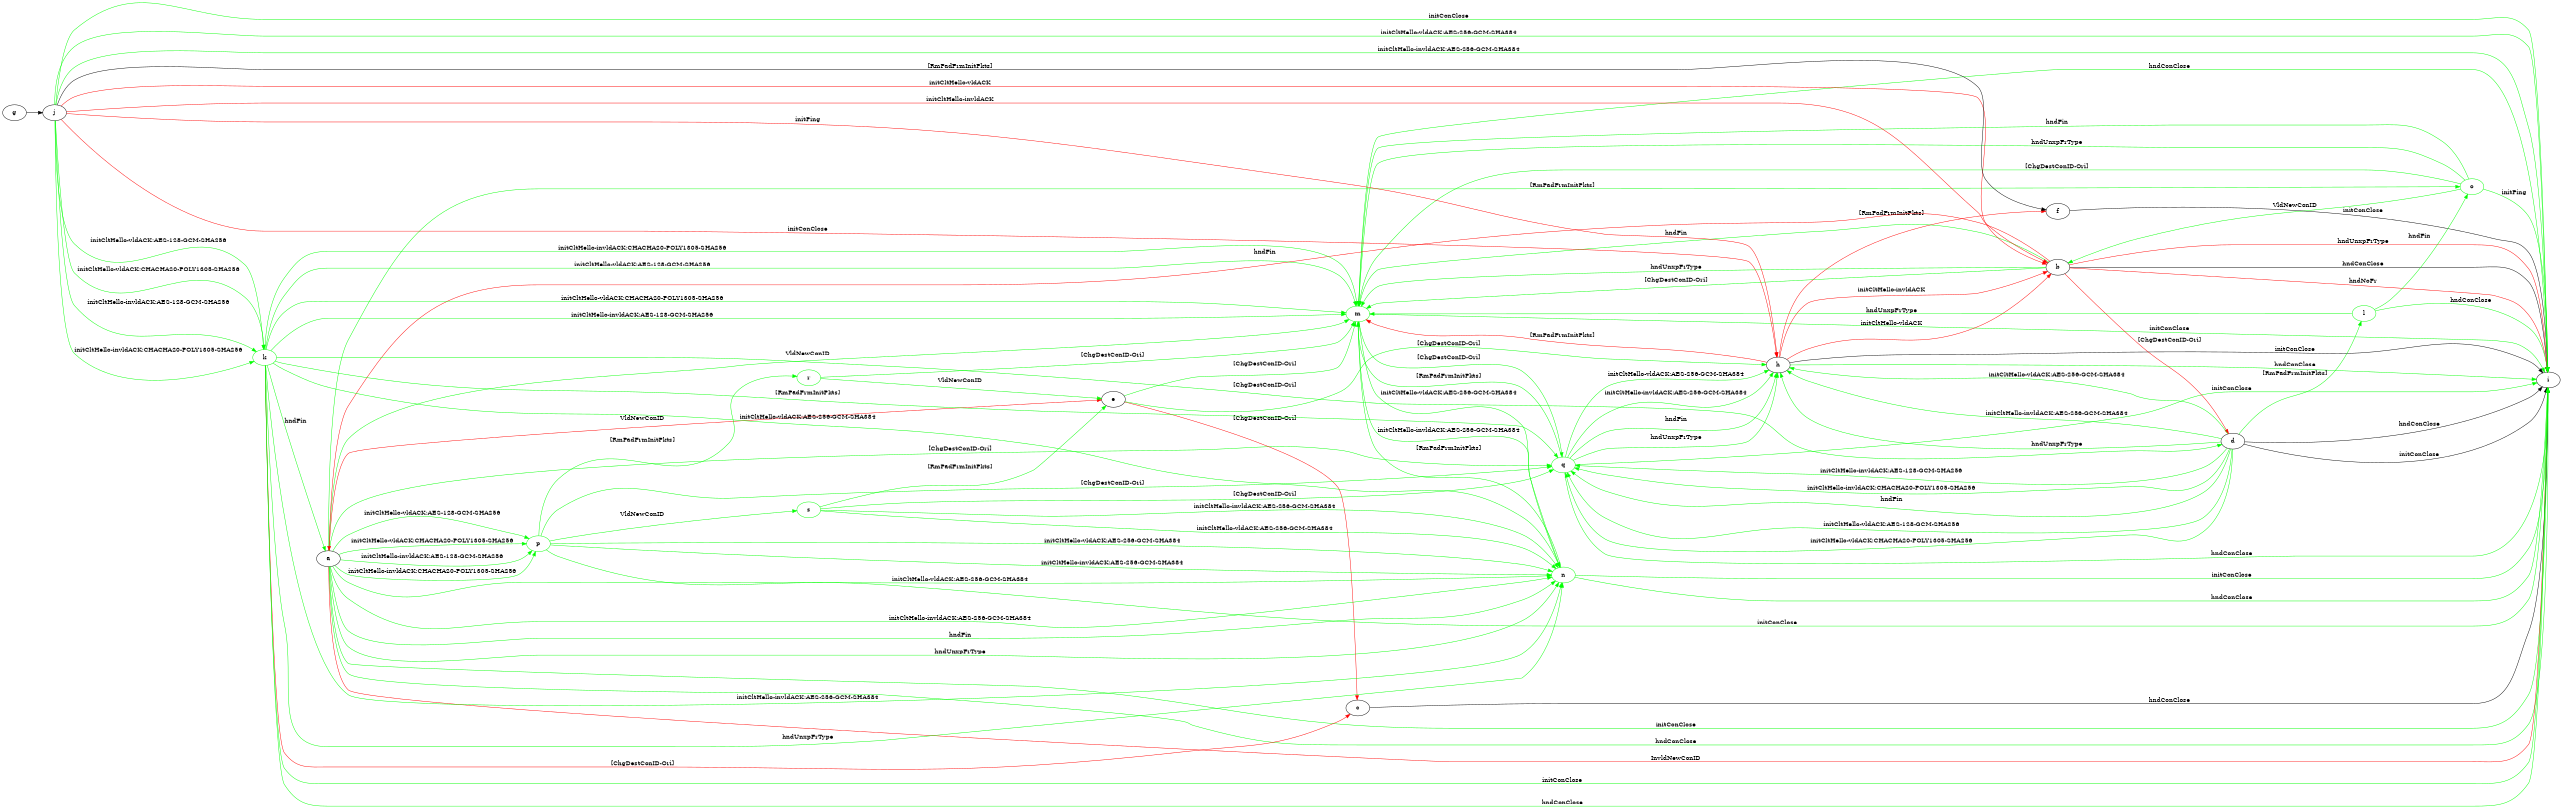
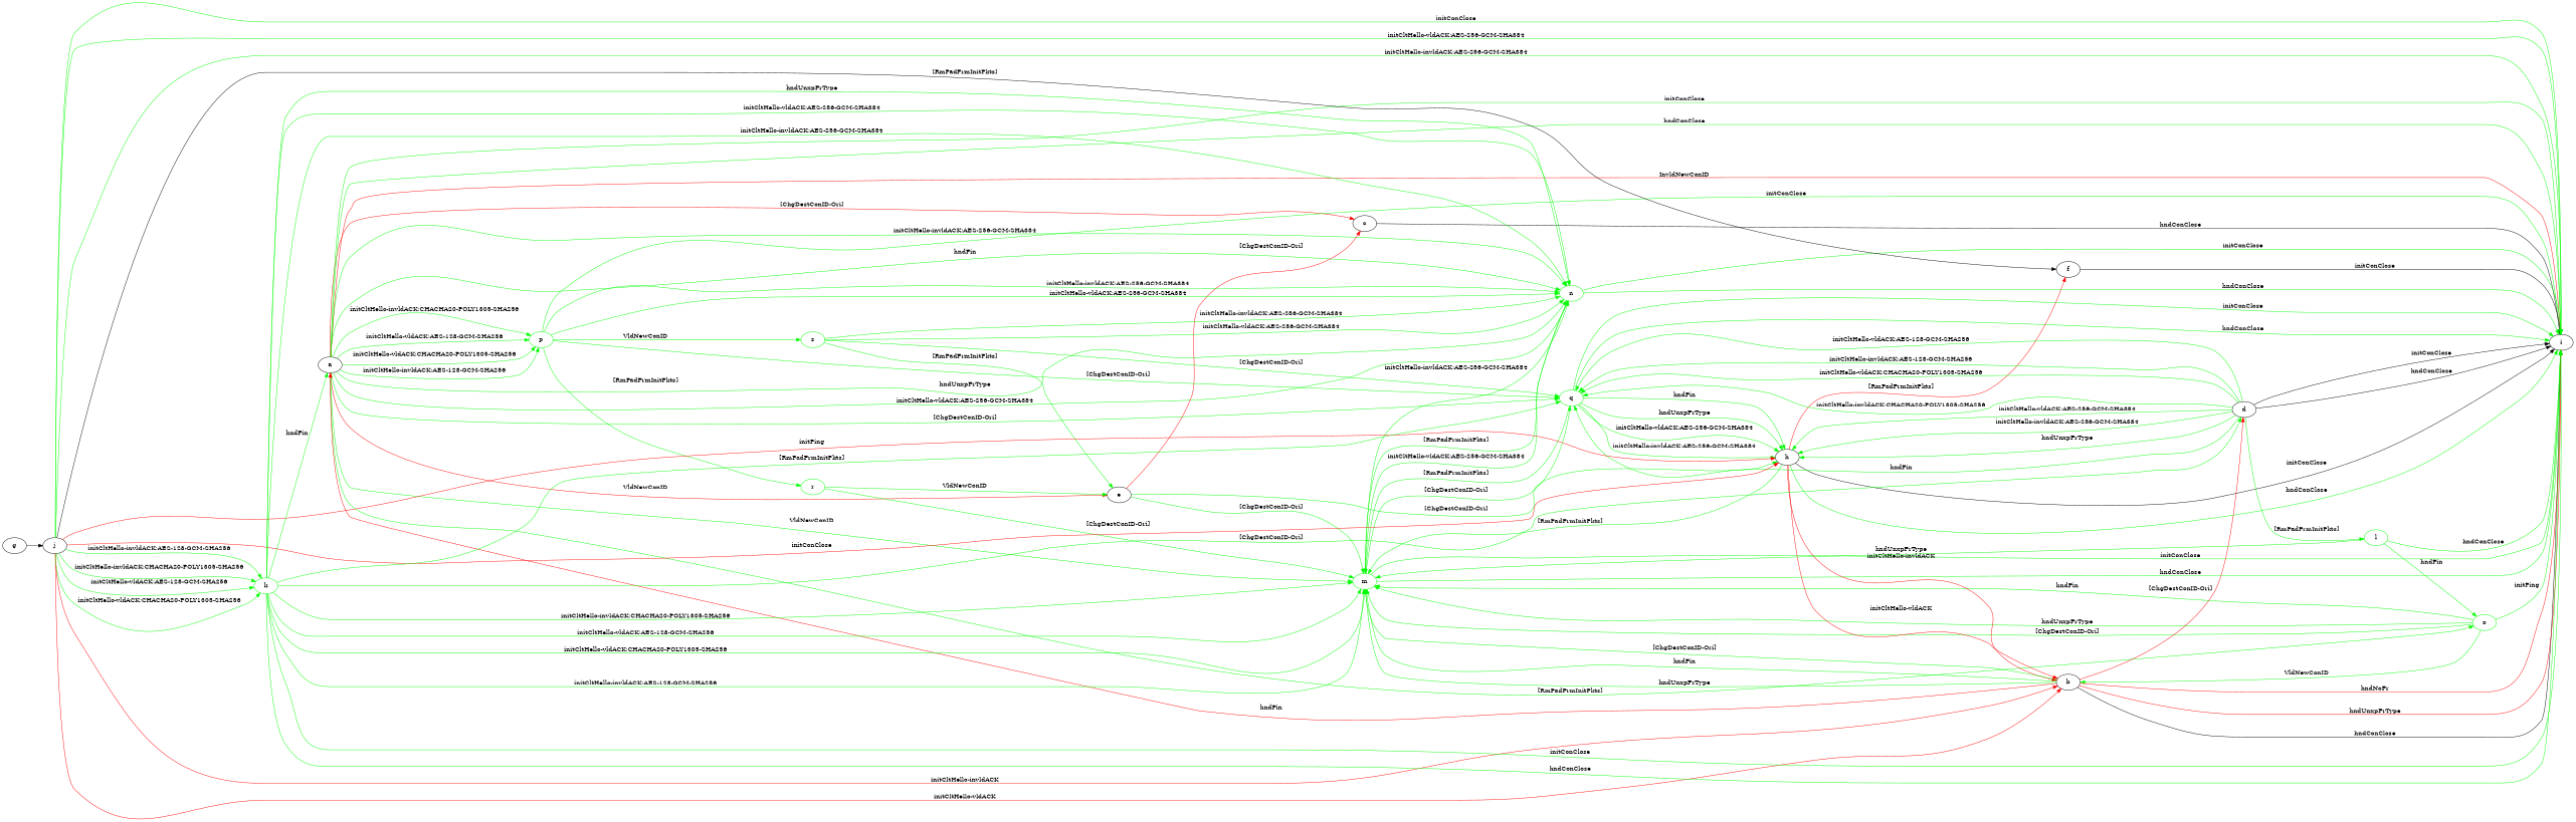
  digraph {
    rankdir=LR
    edge [color=green]
    a
    c
    e
    i
    m [color=green]
    n [color=green]
    o [color=green]
    p [color=green]
    q [color=green]
    h
    b
    r [color=green]
    s [color=green]
    f
    d
    l [color=green]
    g
    j
    k [color=green]
-   k -> c [color=red label="[ChgDestConID-Ori] "]
+   a -> c [color=red label="[ChgDestConID-Ori] "]
    a -> e [color=red label="VldNewConID "]
    a -> i [label="initConClose "]
    a -> i [label="hndConClose "]
    a -> i [color=red label="InvldNewConID "]
    a -> m [label="VldNewConID "]
    a -> n [label="initCltHello-vldACK:AES-256-GCM-SHA384 "]
    a -> n [label="initCltHello-invldACK:AES-256-GCM-SHA384 "]
    a -> n [label="hndFin "]
    a -> n [label="hndUnxpFrType "]
    a -> o [label="[RmPadFrmInitPkts] "]
    a -> p [label="initCltHello-vldACK:AES-128-GCM-SHA256 "]
    a -> p [label="initCltHello-vldACK:CHACHA20-POLY1305-SHA256 "]
    a -> p [label="initCltHello-invldACK:AES-128-GCM-SHA256 "]
    a -> p [label="initCltHello-invldACK:CHACHA20-POLY1305-SHA256 "]
    a -> q [label="[ChgDestConID-Ori] "]
    c -> i [label="hndConClose " color=""]
    e -> c [color=red label="[ChgDestConID-Ori] "]
    e -> m [label="[ChgDestConID-Ori] "]
    e -> h [label="[ChgDestConID-Ori] "]
    m -> i [label="initConClose "]
    m -> i [label="hndConClose "]
    m -> n [label="initCltHello-vldACK:AES-256-GCM-SHA384 "]
    m -> n [label="initCltHello-invldACK:AES-256-GCM-SHA384 "]
    m -> q [label="[ChgDestConID-Ori] "]
    n -> i [label="initConClose "]
    n -> i [label="hndConClose "]
    n -> m [label="[RmPadFrmInitPkts] "]
    o -> i [label="initPing "]
    o -> m [label="hndFin "]
    o -> m [label="hndUnxpFrType "]
    o -> m [label="[ChgDestConID-Ori] "]
    o -> b [label="VldNewConID "]
    p -> i [label="initConClose "]
    p -> n [label="initCltHello-vldACK:AES-256-GCM-SHA384 "]
    p -> n [label="initCltHello-invldACK:AES-256-GCM-SHA384 "]
    p -> q [label="[ChgDestConID-Ori] "]
    p -> r [label="[RmPadFrmInitPkts] "]
    p -> s [label="VldNewConID "]
    q -> i [label="initConClose "]
    q -> i [label="hndConClose "]
    q -> m [label="[RmPadFrmInitPkts] "]
    q -> h [label="initCltHello-vldACK:AES-256-GCM-SHA384 "]
    q -> h [label="initCltHello-invldACK:AES-256-GCM-SHA384 "]
    q -> h [label="hndFin "]
    q -> h [label="hndUnxpFrType "]
    h -> i [label="initConClose " color=""]
    h -> i [label="hndConClose "]
-   h -> m [color=red label="[RmPadFrmInitPkts] "]
+   h -> m [label="[RmPadFrmInitPkts] "]
    h -> b [color=red label="initCltHello-vldACK "]
    h -> b [color=red label="initCltHello-invldACK "]
    h -> f [color=red label="[RmPadFrmInitPkts] "]
    b -> a [color=red label="hndFin "]
    b -> i [label="hndConClose " color=""]
    b -> i [color=red label="hndNoFr "]
    b -> i [color=red label="hndUnxpFrType "]
    b -> m [label="hndFin "]
    b -> m [label="hndUnxpFrType "]
    b -> m [label="[ChgDestConID-Ori] "]
    b -> d [color=red label="[ChgDestConID-Ori] "]
    r -> e [label="VldNewConID "]
    r -> m [label="[ChgDestConID-Ori] "]
    s -> e [label="[RmPadFrmInitPkts] "]
    s -> n [label="initCltHello-vldACK:AES-256-GCM-SHA384 "]
    s -> n [label="initCltHello-invldACK:AES-256-GCM-SHA384 "]
    s -> q [label="[ChgDestConID-Ori] "]
    f -> i [label="initConClose " color=""]
    d -> i [label="initConClose " color=""]
    d -> i [label="hndConClose " color=""]
    d -> q [label="initCltHello-vldACK:AES-128-GCM-SHA256 "]
    d -> q [label="initCltHello-vldACK:CHACHA20-POLY1305-SHA256 "]
    d -> q [label="initCltHello-invldACK:AES-128-GCM-SHA256 "]
    d -> q [label="initCltHello-invldACK:CHACHA20-POLY1305-SHA256 "]
    d -> q [label="hndFin "]
    d -> h [label="initCltHello-vldACK:AES-256-GCM-SHA384 "]
    d -> h [label="initCltHello-invldACK:AES-256-GCM-SHA384 "]
    d -> h [label="hndUnxpFrType "]
    d -> l [label="[RmPadFrmInitPkts] "]
    l -> i [label="hndConClose "]
    l -> m [label="hndUnxpFrType "]
    l -> o [label="hndFin "]
    g -> j [color=""]
    j -> i [label="initConClose "]
    j -> i [label="initCltHello-vldACK:AES-256-GCM-SHA384 "]
    j -> i [label="initCltHello-invldACK:AES-256-GCM-SHA384 "]
    j -> h [color=red label="initPing "]
    j -> h [color=red label="initConClose "]
    j -> b [color=red label="initCltHello-vldACK "]
    j -> b [color=red label="initCltHello-invldACK "]
    j -> f [label="[RmPadFrmInitPkts] " color=""]
    j -> k [label="initCltHello-vldACK:AES-128-GCM-SHA256 "]
    j -> k [label="initCltHello-vldACK:CHACHA20-POLY1305-SHA256 "]
    j -> k [label="initCltHello-invldACK:AES-128-GCM-SHA256 "]
    j -> k [label="initCltHello-invldACK:CHACHA20-POLY1305-SHA256 "]
    k -> a [label="hndFin "]
    k -> i [label="initConClose "]
    k -> i [label="hndConClose "]
    k -> m [label="initCltHello-vldACK:AES-128-GCM-SHA256 "]
    k -> m [label="initCltHello-vldACK:CHACHA20-POLY1305-SHA256 "]
    k -> m [label="initCltHello-invldACK:AES-128-GCM-SHA256 "]
    k -> m [label="initCltHello-invldACK:CHACHA20-POLY1305-SHA256 "]
    k -> n [label="initCltHello-vldACK:AES-256-GCM-SHA384 "]
    k -> n [label="initCltHello-invldACK:AES-256-GCM-SHA384 "]
    k -> n [label="hndUnxpFrType "]
    k -> q [label="[RmPadFrmInitPkts] "]
    k -> d [label="[ChgDestConID-Ori] "]
  }
